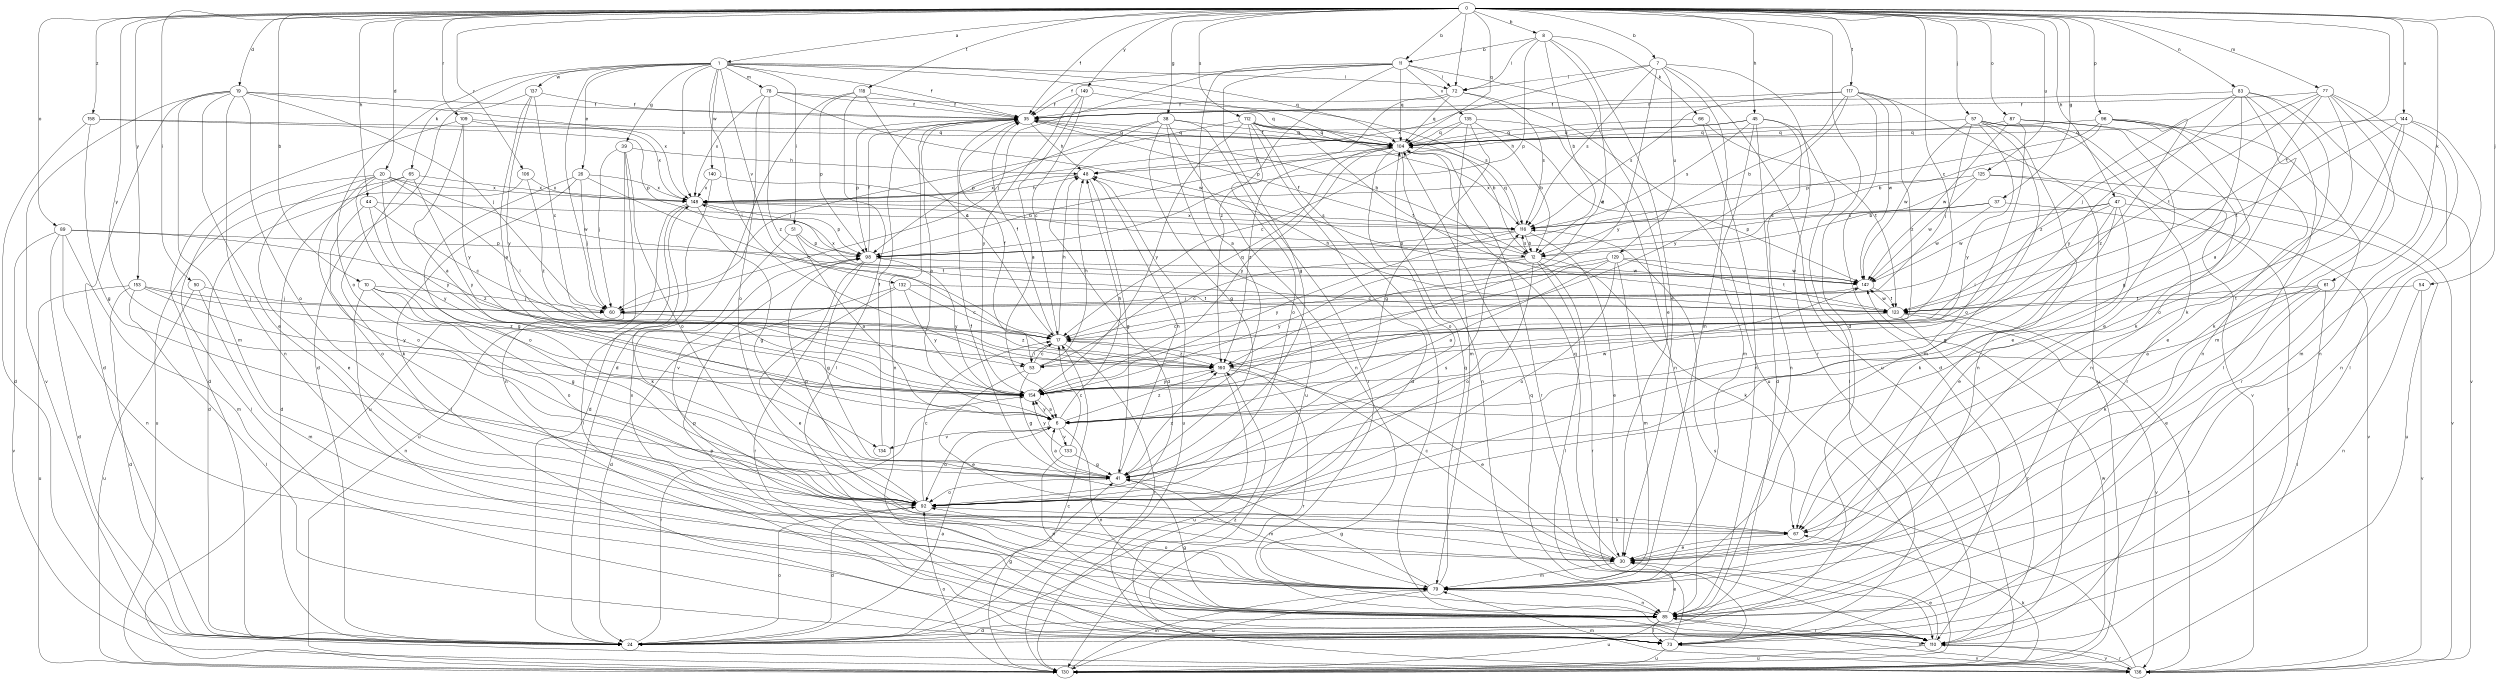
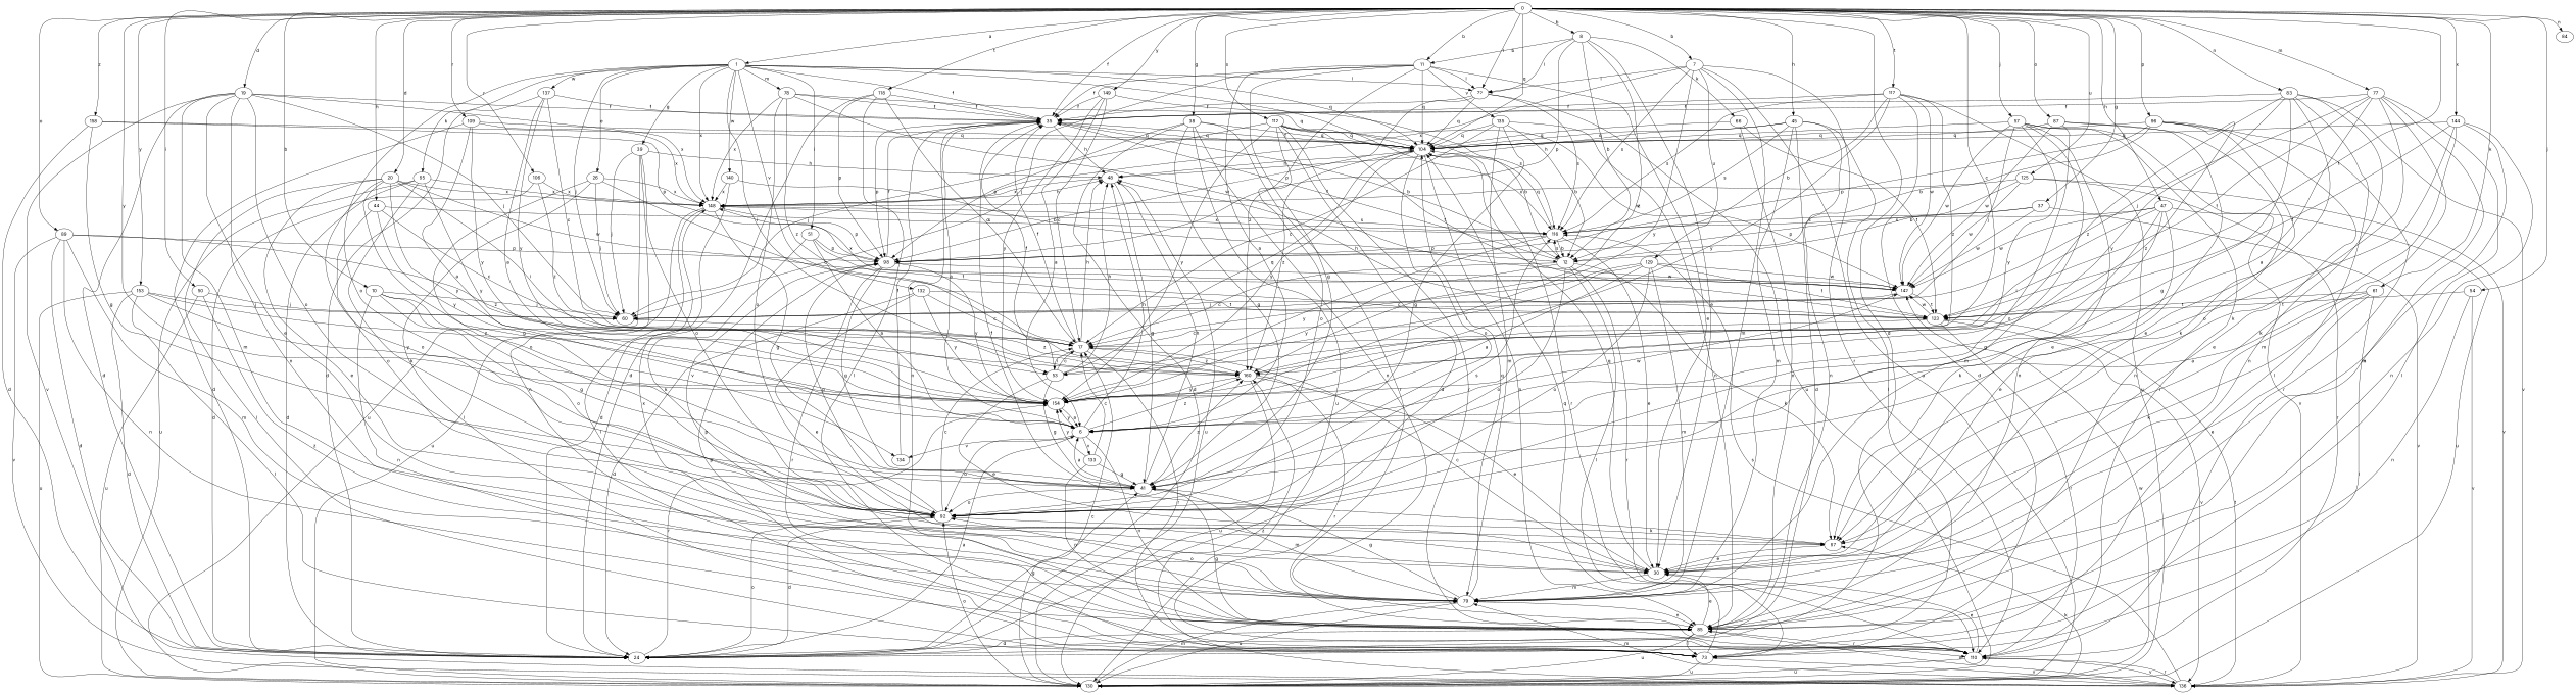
  strict digraph {
    fontname=Inter
    node [fontname=Inter]
    edge [fontname=Inter]
    0
    1
    7
    8
    10
    11
    17
    19
    20
    24
    35
    37
    38
    44
    45
    47
    50
    54
    57
    61
    72
    77
    83
+   84
    87
    89
    96
    104
    106
    109
    112
    117
    118
    123
    125
    144
    149
    153
    154
    158
    26
    39
    51
    53
    60
    65
    78
    92
    116
    132
    137
    140
    148
    79
    110
    129
    130
    160
    12
    30
    66
    98
    85
    134
    41
    6
    135
    48
    136
    142
    73
    67
    133
    0 -> 1 [label=a]
    0 -> 7 [label=b]
    0 -> 8 [label=b]
    0 -> 10 [label=b]
    0 -> 11 [label=b]
    0 -> 17 [label=c]
    0 -> 19 [label=d]
    0 -> 20 [label=d]
    0 -> 24 [label=d]
    0 -> 35 [label=f]
    0 -> 37 [label=g]
    0 -> 38 [label=g]
    0 -> 44 [label=h]
    0 -> 45 [label=h]
    0 -> 47 [label=h]
    0 -> 50 [label=i]
    0 -> 54 [label=j]
    0 -> 57 [label=j]
    0 -> 61 [label=k]
    0 -> 72 [label=l]
    0 -> 77 [label=m]
    0 -> 83 [label=n]
+   0 -> 84 [label=n]
    0 -> 87 [label=o]
    0 -> 89 [label=o]
    0 -> 96 [label=p]
    0 -> 104 [label=q]
    0 -> 106 [label=r]
    0 -> 109 [label=r]
    0 -> 112 [label=s]
    0 -> 117 [label=t]
    0 -> 118 [label=t]
    0 -> 123 [label=t]
    0 -> 125 [label=u]
    0 -> 144 [label=x]
    0 -> 149 [label=y]
    0 -> 153 [label=y]
    0 -> 154 [label=y]
    0 -> 158 [label=z]
    1 -> 35 [label=f]
    1 -> 72 [label=l]
    1 -> 104 [label=q]
    1 -> 26 [label=e]
    1 -> 39 [label=g]
    1 -> 51 [label=i]
    1 -> 53 [label=i]
    1 -> 60 [label=j]
    1 -> 65 [label=k]
    1 -> 78 [label=m]
    1 -> 92 [label=o]
    1 -> 116 [label=s]
    1 -> 132 [label=v]
    1 -> 137 [label=w]
    1 -> 140 [label=w]
    1 -> 148 [label=x]
    7 -> 72 [label=l]
    7 -> 154 [label=y]
    7 -> 116 [label=s]
    7 -> 148 [label=x]
    7 -> 79 [label=m]
    7 -> 110 [label=r]
    7 -> 129 [label=u]
    7 -> 130 [label=u]
    8 -> 11 [label=b]
    8 -> 72 [label=l]
    8 -> 160 [label=z]
    8 -> 12 [label=b]
    8 -> 30 [label=e]
    8 -> 66 [label=k]
    8 -> 98 [label=p]
    10 -> 60 [label=j]
    10 -> 92 [label=o]
    10 -> 85 [label=n]
    10 -> 134 [label=v]
    10 -> 41 [label=g]
    11 -> 35 [label=f]
    11 -> 72 [label=l]
    11 -> 104 [label=q]
    11 -> 60 [label=j]
    11 -> 160 [label=z]
    11 -> 30 [label=e]
    11 -> 41 [label=g]
    11 -> 6 [label=a]
    11 -> 135 [label=v]
    17 -> 35 [label=f]
    17 -> 53 [label=i]
    17 -> 110 [label=r]
    17 -> 160 [label=z]
    17 -> 48 [label=h]
    19 -> 24 [label=d]
    19 -> 35 [label=f]
    19 -> 60 [label=j]
    19 -> 92 [label=o]
    19 -> 148 [label=x]
    19 -> 79 [label=m]
    19 -> 30 [label=e]
    19 -> 85 [label=n]
    19 -> 136 [label=v]
    20 -> 154 [label=y]
    20 -> 53 [label=i]
    20 -> 92 [label=o]
    20 -> 148 [label=x]
    20 -> 30 [label=e]
    20 -> 41 [label=g]
    20 -> 142 [label=w]
    20 -> 73 [label=l]
    24 -> 154 [label=r]
    24 -> 92 [label=o]
    24 -> 41 [label=g]
    24 -> 6 [label=a]
    35 -> 104 [label=q]
    35 -> 12 [label=b]
    35 -> 98 [label=p]
    35 -> 85 [label=n]
    35 -> 6 [label=a]
    35 -> 48 [label=h]
    37 -> 116 [label=s]
    37 -> 98 [label=p]
    37 -> 136 [label=v]
    37 -> 142 [label=w]
    38 -> 24 [label=d]
    38 -> 104 [label=q]
    38 -> 110 [label=r]
    38 -> 130 [label=u]
    38 -> 98 [label=p]
    38 -> 85 [label=n]
    38 -> 41 [label=g]
    44 -> 17 [label=c]
    44 -> 154 [label=y]
    44 -> 92 [label=o]
    44 -> 116 [label=s]
    45 -> 24 [label=d]
    45 -> 104 [label=q]
    45 -> 116 [label=s]
    45 -> 79 [label=m]
    45 -> 85 [label=n]
    45 -> 48 [label=h]
    45 -> 73 [label=l]
    47 -> 53 [label=i]
    47 -> 116 [label=s]
    47 -> 130 [label=u]
    47 -> 30 [label=e]
    47 -> 41 [label=g]
    47 -> 142 [label=w]
    47 -> 67 [label=k]
    50 -> 60 [label=j]
-   50 -> 79 [label=m]
+   50 -> 79 [label=z]
    50 -> 130 [label=u]
    54 -> 123 [label=t]
    54 -> 85 [label=n]
    54 -> 136 [label=v]
    57 -> 104 [label=q]
    57 -> 154 [label=y]
    57 -> 60 [label=j]
    57 -> 79 [label=m]
    57 -> 110 [label=r]
    57 -> 85 [label=n]
    57 -> 136 [label=v]
    57 -> 142 [label=w]
    61 -> 123 [label=t]
    61 -> 30 [label=e]
    61 -> 6 [label=a]
    61 -> 73 [label=l]
    61 -> 67 [label=k]
    72 -> 35 [label=f]
    72 -> 104 [label=q]
    72 -> 116 [label=s]
    72 -> 130 [label=u]
    72 -> 98 [label=p]
    77 -> 35 [label=f]
    77 -> 123 [label=t]
    77 -> 60 [label=j]
    77 -> 79 [label=m]
    77 -> 85 [label=n]
    77 -> 6 [label=a]
    77 -> 73 [label=l]
    77 -> 67 [label=k]
    83 -> 35 [label=f]
    83 -> 154 [label=y]
    83 -> 160 [label=z]
    83 -> 30 [label=e]
    83 -> 85 [label=n]
    83 -> 41 [label=g]
    83 -> 136 [label=v]
    83 -> 73 [label=l]
    87 -> 104 [label=q]
    87 -> 92 [label=o]
    87 -> 30 [label=e]
    87 -> 85 [label=n]
    87 -> 142 [label=w]
    89 -> 24 [label=d]
    89 -> 79 [label=m]
    89 -> 160 [label=z]
    89 -> 98 [label=p]
    89 -> 85 [label=n]
    89 -> 136 [label=v]
    96 -> 104 [label=q]
    96 -> 110 [label=r]
    96 -> 160 [label=z]
    96 -> 12 [label=b]
    96 -> 30 [label=e]
    96 -> 98 [label=p]
    96 -> 67 [label=k]
    104 -> 35 [label=f]
    104 -> 154 [label=y]
    104 -> 92 [label=o]
    104 -> 110 [label=r]
    104 -> 160 [label=z]
    104 -> 85 [label=n]
    104 -> 48 [label=h]
    106 -> 24 [label=d]
    106 -> 148 [label=x]
    106 -> 160 [label=z]
    109 -> 24 [label=d]
    109 -> 104 [label=q]
    109 -> 154 [label=y]
    109 -> 148 [label=x]
    109 -> 6 [label=a]
    112 -> 24 [label=d]
    112 -> 104 [label=q]
    112 -> 123 [label=t]
    112 -> 154 [label=y]
    112 -> 60 [label=j]
    112 -> 92 [label=o]
    112 -> 110 [label=r]
    112 -> 12 [label=b]
    112 -> 142 [label=w]
    117 -> 24 [label=d]
    117 -> 35 [label=f]
    117 -> 154 [label=y]
    117 -> 116 [label=s]
    117 -> 130 [label=u]
    117 -> 160 [label=z]
    117 -> 12 [label=b]
    117 -> 142 [label=w]
    118 -> 17 [label=c]
    118 -> 24 [label=d]
    118 -> 35 [label=f]
    118 -> 98 [label=p]
    118 -> 73 [label=l]
    123 -> 17 [label=c]
    123 -> 110 [label=r]
    123 -> 48 [label=h]
    123 -> 136 [label=v]
    123 -> 142 [label=w]
    125 -> 148 [label=x]
    125 -> 110 [label=r]
    125 -> 12 [label=b]
    125 -> 136 [label=v]
    125 -> 142 [label=w]
    144 -> 104 [label=q]
    144 -> 123 [label=t]
    144 -> 92 [label=o]
    144 -> 79 [label=m]
    144 -> 85 [label=n]
    144 -> 67 [label=k]
    149 -> 17 [label=c]
    149 -> 35 [label=f]
    149 -> 154 [label=y]
    149 -> 116 [label=s]
    149 -> 6 [label=a]
    153 -> 24 [label=d]
    153 -> 154 [label=y]
    153 -> 60 [label=j]
    153 -> 130 [label=u]
    153 -> 160 [label=z]
    153 -> 73 [label=l]
    154 -> 6 [label=a]
    158 -> 24 [label=d]
    158 -> 104 [label=q]
    158 -> 98 [label=p]
    158 -> 41 [label=g]
    26 -> 17 [label=c]
    26 -> 60 [label=j]
    26 -> 92 [label=o]
    26 -> 148 [label=x]
    26 -> 73 [label=l]
    39 -> 60 [label=j]
    39 -> 92 [label=o]
    39 -> 130 [label=u]
    39 -> 85 [label=n]
    39 -> 48 [label=h]
    51 -> 123 [label=t]
    51 -> 98 [label=p]
    51 -> 6 [label=a]
    51 -> 67 [label=k]
    53 -> 17 [label=c]
    53 -> 35 [label=f]
    53 -> 104 [label=q]
    53 -> 30 [label=e]
    53 -> 41 [label=g]
    53 -> 48 [label=h]
    60 -> 160 [label=z]
    65 -> 24 [label=d]
    65 -> 154 [label=y]
    65 -> 148 [label=x]
    65 -> 130 [label=u]
    65 -> 67 [label=k]
    78 -> 35 [label=f]
    78 -> 104 [label=q]
    78 -> 92 [label=o]
    78 -> 148 [label=x]
    78 -> 160 [label=z]
    78 -> 142 [label=w]
    92 -> 17 [label=c]
    92 -> 24 [label=d]
    92 -> 116 [label=s]
    92 -> 98 [label=p]
    92 -> 67 [label=k]
    116 -> 104 [label=q]
    116 -> 154 [label=y]
    116 -> 148 [label=x]
    116 -> 12 [label=b]
    116 -> 30 [label=e]
    116 -> 98 [label=p]
    132 -> 17 [label=c]
    132 -> 24 [label=d]
    132 -> 123 [label=t]
    132 -> 154 [label=y]
    132 -> 30 [label=e]
    137 -> 17 [label=c]
    137 -> 24 [label=d]
    137 -> 35 [label=f]
    137 -> 154 [label=y]
    137 -> 6 [label=a]
    140 -> 24 [label=d]
    140 -> 148 [label=x]
    140 -> 12 [label=b]
    148 -> 116 [label=s]
    148 -> 130 [label=u]
    148 -> 98 [label=p]
    148 -> 41 [label=g]
    148 -> 48 [label=h]
    148 -> 73 [label=l]
    79 -> 104 [label=q]
    79 -> 92 [label=o]
    79 -> 148 [label=x]
    79 -> 130 [label=u]
    79 -> 98 [label=p]
    79 -> 85 [label=n]
    79 -> 41 [label=g]
    110 -> 130 [label=u]
    110 -> 30 [label=e]
    110 -> 136 [label=v]
    129 -> 17 [label=c]
    129 -> 123 [label=t]
    129 -> 53 [label=i]
    129 -> 92 [label=o]
    129 -> 79 [label=m]
    129 -> 6 [label=a]
    129 -> 142 [label=w]
    130 -> 17 [label=c]
    130 -> 92 [label=o]
    130 -> 79 [label=m]
    130 -> 142 [label=w]
    130 -> 67 [label=k]
    160 -> 154 [label=y]
    160 -> 110 [label=r]
    160 -> 130 [label=u]
    160 -> 30 [label=e]
    12 -> 17 [label=c]
    12 -> 35 [label=f]
    12 -> 154 [label=y]
    12 -> 92 [label=o]
    12 -> 116 [label=s]
    12 -> 110 [label=r]
    12 -> 73 [label=l]
    12 -> 67 [label=k]
    30 -> 17 [label=c]
    30 -> 104 [label=q]
    30 -> 79 [label=m]
    66 -> 104 [label=q]
    66 -> 123 [label=t]
    66 -> 85 [label=n]
    98 -> 35 [label=f]
    98 -> 154 [label=y]
    98 -> 110 [label=r]
    98 -> 41 [label=g]
    98 -> 142 [label=w]
    85 -> 24 [label=d]
    85 -> 110 [label=r]
    85 -> 130 [label=u]
    85 -> 30 [label=e]
    85 -> 41 [label=g]
    85 -> 73 [label=l]
    134 -> 35 [label=f]
    41 -> 92 [label=o]
    41 -> 79 [label=m]
    41 -> 160 [label=z]
    41 -> 6 [label=a]
    41 -> 48 [label=h]
    6 -> 154 [label=y]
    6 -> 92 [label=o]
    6 -> 160 [label=z]
    6 -> 85 [label=n]
    6 -> 134 [label=v]
    6 -> 48 [label=h]
    6 -> 142 [label=w]
    6 -> 133 [label=v]
    135 -> 17 [label=c]
    135 -> 104 [label=q]
    135 -> 79 [label=m]
    135 -> 12 [label=b]
    135 -> 85 [label=n]
    135 -> 41 [label=g]
    48 -> 148 [label=x]
    48 -> 130 [label=u]
    48 -> 41 [label=g]
    136 -> 123 [label=t]
    136 -> 116 [label=s]
    136 -> 79 [label=m]
    136 -> 110 [label=r]
    136 -> 160 [label=z]
    136 -> 85 [label=n]
    142 -> 123 [label=t]
    142 -> 60 [label=j]
    142 -> 148 [label=x]
    73 -> 104 [label=q]
    73 -> 130 [label=u]
    73 -> 98 [label=p]
    73 -> 136 [label=v]
    67 -> 35 [label=f]
    67 -> 30 [label=e]
    133 -> 17 [label=c]
    133 -> 154 [label=y]
    133 -> 85 [label=n]
    133 -> 41 [label=g]
  }
